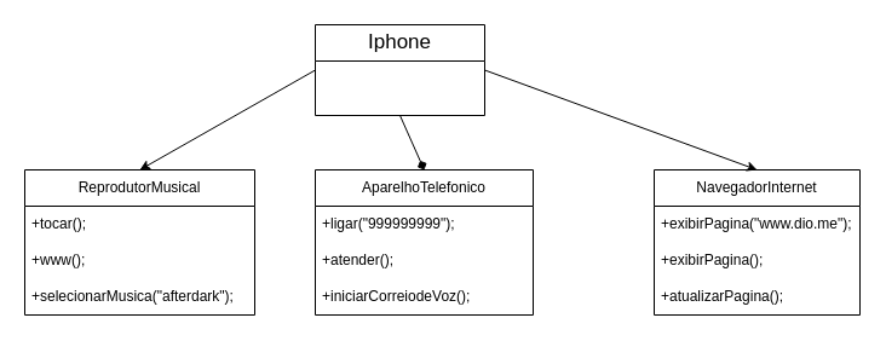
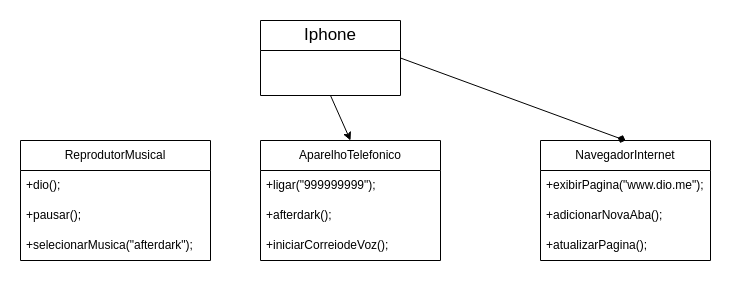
  <mxCell id="0" />
  <mxCell id="1" parent="0" />
  <mxCell id="2" value="&lt;font style=&quot;font-size: 17px;&quot;&gt;Iphone&lt;/font&gt;" style="swimlane;fontStyle=0;childLayout=stackLayout;horizontal=1;startSize=30;horizontalStack=0;resizeParent=1;resizeParentMax=0;resizeLast=0;collapsible=1;marginBottom=0;whiteSpace=wrap;html=1;" vertex="1" parent="1"><mxGeometry x="260" y="20" width="140" height="75" as="geometry" /></mxCell>
  <mxCell id="3" value="ReprodutorMusical" style="swimlane;fontStyle=0;childLayout=stackLayout;horizontal=1;startSize=30;horizontalStack=0;resizeParent=1;resizeParentMax=0;resizeLast=0;collapsible=1;marginBottom=0;whiteSpace=wrap;html=1;" vertex="1" parent="1"><mxGeometry x="20" y="140" width="190" height="120" as="geometry" /></mxCell>
- <mxCell id="4" value="+tocar();" style="text;strokeColor=none;fillColor=none;align=left;verticalAlign=middle;spacingLeft=4;spacingRight=4;overflow=hidden;points=[[0,0.5],[1,0.5]];portConstraint=eastwest;rotatable=0;whiteSpace=wrap;html=1;" vertex="1" parent="3"><mxGeometry y="30" width="190" height="30" as="geometry" /></mxCell>
- <mxCell id="5" value="+www();" style="text;strokeColor=none;fillColor=none;align=left;verticalAlign=middle;spacingLeft=4;spacingRight=4;overflow=hidden;points=[[0,0.5],[1,0.5]];portConstraint=eastwest;rotatable=0;whiteSpace=wrap;html=1;" vertex="1" parent="3"><mxGeometry y="60" width="190" height="30" as="geometry" /></mxCell>
+ <mxCell id="4" value="+dio();" style="text;strokeColor=none;fillColor=none;align=left;verticalAlign=middle;spacingLeft=4;spacingRight=4;overflow=hidden;points=[[0,0.5],[1,0.5]];portConstraint=eastwest;rotatable=0;whiteSpace=wrap;html=1;" vertex="1" parent="3"><mxGeometry y="30" width="190" height="30" as="geometry" /></mxCell>
+ <mxCell id="5" value="+pausar();" style="text;strokeColor=none;fillColor=none;align=left;verticalAlign=middle;spacingLeft=4;spacingRight=4;overflow=hidden;points=[[0,0.5],[1,0.5]];portConstraint=eastwest;rotatable=0;whiteSpace=wrap;html=1;" vertex="1" parent="3"><mxGeometry y="60" width="190" height="30" as="geometry" /></mxCell>
  <mxCell id="6" value="+selecionarMusica(&quot;afterdark&quot;);" style="text;strokeColor=none;fillColor=none;align=left;verticalAlign=middle;spacingLeft=4;spacingRight=4;overflow=hidden;points=[[0,0.5],[1,0.5]];portConstraint=eastwest;rotatable=0;whiteSpace=wrap;html=1;" vertex="1" parent="3"><mxGeometry y="90" width="190" height="30" as="geometry" /></mxCell>
  <mxCell id="7" value="AparelhoTelefonico" style="swimlane;fontStyle=0;childLayout=stackLayout;horizontal=1;startSize=30;horizontalStack=0;resizeParent=1;resizeParentMax=0;resizeLast=0;collapsible=1;marginBottom=0;whiteSpace=wrap;html=1;" vertex="1" parent="1"><mxGeometry x="260" y="140" width="180" height="120" as="geometry" /></mxCell>
  <mxCell id="8" value="+ligar(&quot;999999999&quot;);" style="text;strokeColor=none;fillColor=none;align=left;verticalAlign=middle;spacingLeft=4;spacingRight=4;overflow=hidden;points=[[0,0.5],[1,0.5]];portConstraint=eastwest;rotatable=0;whiteSpace=wrap;html=1;" vertex="1" parent="7"><mxGeometry y="30" width="180" height="30" as="geometry" /></mxCell>
- <mxCell id="9" value="+atender();" style="text;strokeColor=none;fillColor=none;align=left;verticalAlign=middle;spacingLeft=4;spacingRight=4;overflow=hidden;points=[[0,0.5],[1,0.5]];portConstraint=eastwest;rotatable=0;whiteSpace=wrap;html=1;" vertex="1" parent="7"><mxGeometry y="60" width="180" height="30" as="geometry" /></mxCell>
+ <mxCell id="9" value="+afterdark();" style="text;strokeColor=none;fillColor=none;align=left;verticalAlign=middle;spacingLeft=4;spacingRight=4;overflow=hidden;points=[[0,0.5],[1,0.5]];portConstraint=eastwest;rotatable=0;whiteSpace=wrap;html=1;" vertex="1" parent="7"><mxGeometry y="60" width="180" height="30" as="geometry" /></mxCell>
  <mxCell id="10" value="+iniciarCorreiodeVoz();" style="text;strokeColor=none;fillColor=none;align=left;verticalAlign=middle;spacingLeft=4;spacingRight=4;overflow=hidden;points=[[0,0.5],[1,0.5]];portConstraint=eastwest;rotatable=0;whiteSpace=wrap;html=1;" vertex="1" parent="7"><mxGeometry y="90" width="180" height="30" as="geometry" /></mxCell>
  <mxCell id="11" value="NavegadorInternet" style="swimlane;fontStyle=0;childLayout=stackLayout;horizontal=1;startSize=30;horizontalStack=0;resizeParent=1;resizeParentMax=0;resizeLast=0;collapsible=1;marginBottom=0;whiteSpace=wrap;html=1;" vertex="1" parent="1"><mxGeometry x="540" y="140" width="170" height="120" as="geometry" /></mxCell>
  <mxCell id="12" value="+exibirPagina(&quot;www.dio.me&quot;);" style="text;strokeColor=none;fillColor=none;align=left;verticalAlign=middle;spacingLeft=4;spacingRight=4;overflow=hidden;points=[[0,0.5],[1,0.5]];portConstraint=eastwest;rotatable=0;whiteSpace=wrap;html=1;" vertex="1" parent="11"><mxGeometry y="30" width="170" height="30" as="geometry" /></mxCell>
- <mxCell id="13" value="+exibirPagina();" style="text;strokeColor=none;fillColor=none;align=left;verticalAlign=middle;spacingLeft=4;spacingRight=4;overflow=hidden;points=[[0,0.5],[1,0.5]];portConstraint=eastwest;rotatable=0;whiteSpace=wrap;html=1;" vertex="1" parent="11"><mxGeometry y="60" width="170" height="30" as="geometry" /></mxCell>
+ <mxCell id="13" value="+adicionarNovaAba();" style="text;strokeColor=none;fillColor=none;align=left;verticalAlign=middle;spacingLeft=4;spacingRight=4;overflow=hidden;points=[[0,0.5],[1,0.5]];portConstraint=eastwest;rotatable=0;whiteSpace=wrap;html=1;" vertex="1" parent="11"><mxGeometry y="60" width="170" height="30" as="geometry" /></mxCell>
  <mxCell id="14" value="+atualizarPagina();" style="text;strokeColor=none;fillColor=none;align=left;verticalAlign=middle;spacingLeft=4;spacingRight=4;overflow=hidden;points=[[0,0.5],[1,0.5]];portConstraint=eastwest;rotatable=0;whiteSpace=wrap;html=1;" vertex="1" parent="11"><mxGeometry y="90" width="170" height="30" as="geometry" /></mxCell>
- <mxCell id="15" value="" style="endArrow=classic;html=1;rounded=0;entryX=0.5;entryY=0;entryDx=0;entryDy=0;exitX=0;exitY=0.5;exitDx=0;exitDy=0;" edge="1" parent="1" source="2" target="3"><mxGeometry width="50" height="50" relative="1" as="geometry"><mxPoint x="120" y="10" as="sourcePoint" /><mxPoint x="430" y="130" as="targetPoint" /></mxGeometry></mxCell>
- <mxCell id="16" value="" style="endArrow=diamond;html=1;rounded=0;entryX=0.5;entryY=0;entryDx=0;entryDy=0;exitX=0.5;exitY=1;exitDx=0;exitDy=0;" edge="1" parent="1" source="2" target="7"><mxGeometry width="50" height="50" relative="1" as="geometry"><mxPoint x="380" y="180" as="sourcePoint" /><mxPoint x="430" y="130" as="targetPoint" /></mxGeometry></mxCell>
- <mxCell id="17" value="" style="endArrow=classic;html=1;rounded=0;entryX=0.5;entryY=0;entryDx=0;entryDy=0;exitX=1;exitY=0.5;exitDx=0;exitDy=0;" edge="1" parent="1" source="2" target="11"><mxGeometry width="50" height="50" relative="1" as="geometry"><mxPoint x="380" y="180" as="sourcePoint" /><mxPoint x="430" y="130" as="targetPoint" /></mxGeometry></mxCell>
+ <mxCell id="16" value="" style="endArrow=classic;html=1;rounded=0;entryX=0.5;entryY=0;entryDx=0;entryDy=0;exitX=0.5;exitY=1;exitDx=0;exitDy=0;" edge="1" parent="1" source="2" target="7"><mxGeometry width="50" height="50" relative="1" as="geometry"><mxPoint x="380" y="180" as="sourcePoint" /><mxPoint x="430" y="130" as="targetPoint" /></mxGeometry></mxCell>
+ <mxCell id="17" value="" style="endArrow=diamond;html=1;rounded=0;entryX=0.5;entryY=0;entryDx=0;entryDy=0;exitX=1;exitY=0.5;exitDx=0;exitDy=0;" edge="1" parent="1" source="2" target="11"><mxGeometry width="50" height="50" relative="1" as="geometry"><mxPoint x="380" y="180" as="sourcePoint" /><mxPoint x="430" y="130" as="targetPoint" /></mxGeometry></mxCell>
